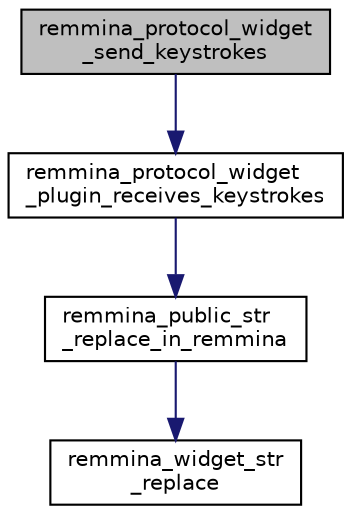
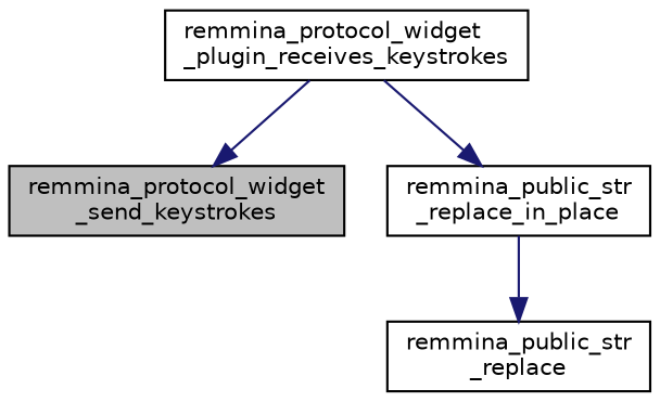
  digraph {
    rankdir=TB
    node [color=black fillcolor=white fontname=Helvetica fontsize=10 shape=record style=filled]
    edge [color=midnightblue fontname=Helvetica fontsize=10 labelfontname=Helvetica labelfontsize=10 style=solid]
    n1 [fillcolor=grey75 fontcolor=black height=0.2 label="remmina_protocol_widget\l_send_keystrokes" width=0.4]
    n2 [height=0.2 label="remmina_protocol_widget\l_plugin_receives_keystrokes" width=0.4]
-   n3 [height=0.2 label="remmina_public_str\l_replace_in_remmina" width=0.4]
-   n4 [height=0.2 label="remmina_widget_str\l_replace" width=0.4]
-   n1 -> n2
+   n3 [height=0.2 label="remmina_public_str\l_replace_in_place" width=0.4]
+   n4 [height=0.2 label="remmina_public_str\l_replace" width=0.4]
+   n2 -> n1
    n2 -> n3
    n3 -> n4
  }
